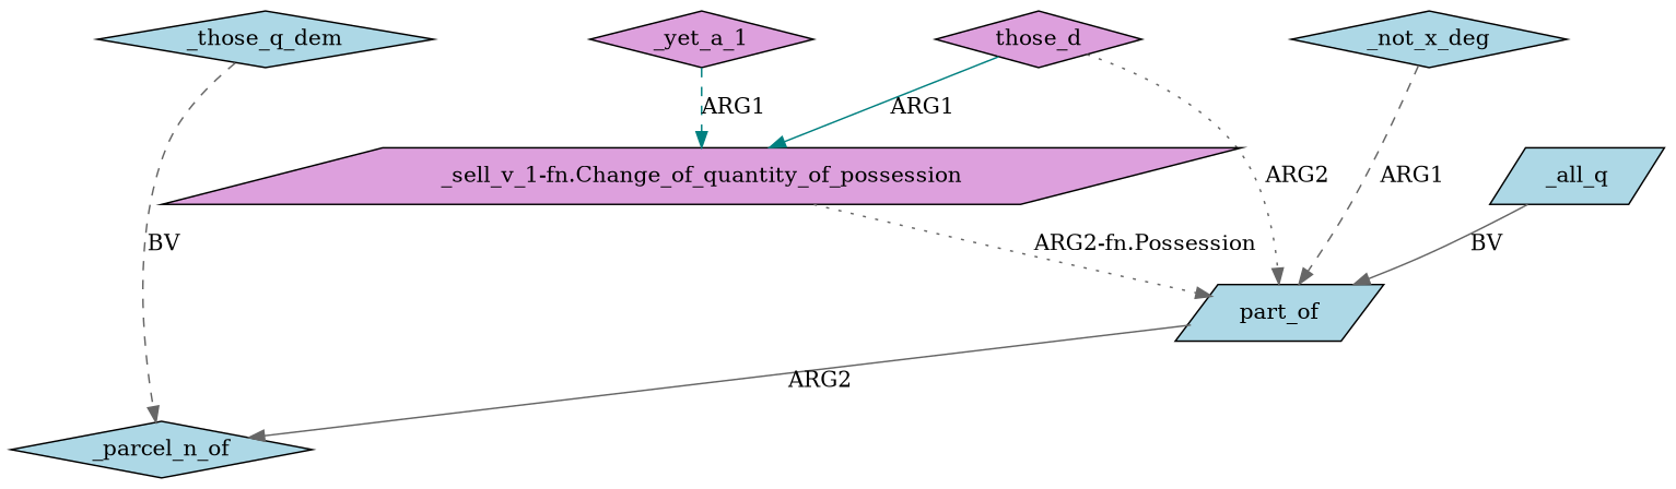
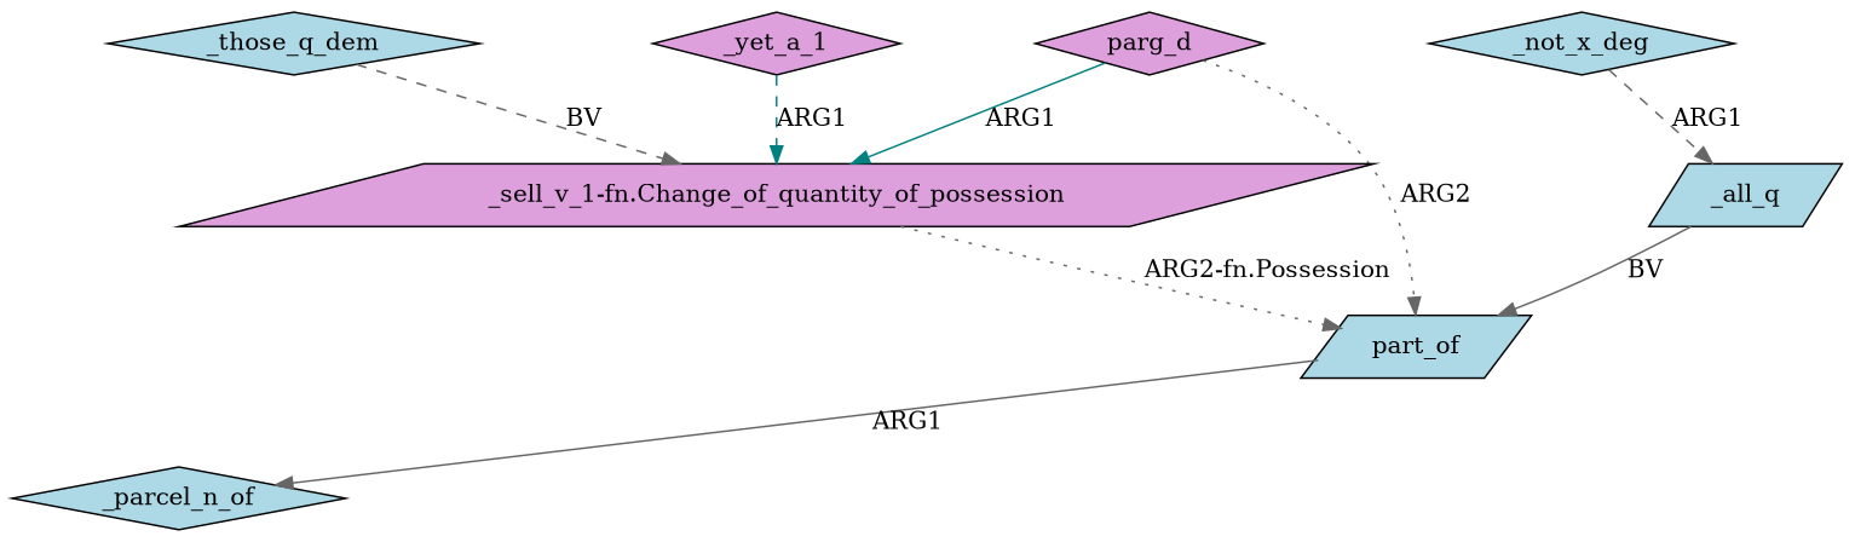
  digraph {
    node [fillcolor=lightblue shape=diamond style=filled]
    edge [color=gray40 style=solid]
    _all_q [shape=parallelogram]
    _not_x_deg
    part_of [shape=parallelogram]
    _parcel_n_of
-   parg_d [fillcolor=plum label=those_d]
+   parg_d [fillcolor=plum]
    "_sell_v_1-fn.Change_of_quantity_of_possession" [fillcolor=plum shape=parallelogram]
    _yet_a_1 [fillcolor=plum]
    _those_q_dem
    _all_q -> part_of [label=BV]
-   _not_x_deg -> part_of [label=ARG1 style=dashed]
-   part_of -> _parcel_n_of [label=ARG2]
+   _not_x_deg -> _all_q [label=ARG1 style=dashed]
+   part_of -> _parcel_n_of [label=ARG1]
    parg_d -> part_of [label=ARG2 style=dotted]
    parg_d -> "_sell_v_1-fn.Change_of_quantity_of_possession" [color=teal label=ARG1]
    "_sell_v_1-fn.Change_of_quantity_of_possession" -> part_of [label="ARG2-fn.Possession" style=dotted]
    _yet_a_1 -> "_sell_v_1-fn.Change_of_quantity_of_possession" [color=teal label=ARG1 style=dashed]
-   _those_q_dem -> _parcel_n_of [label=BV style=dashed]
+   _those_q_dem -> "_sell_v_1-fn.Change_of_quantity_of_possession" [label=BV style=dashed]
  }
